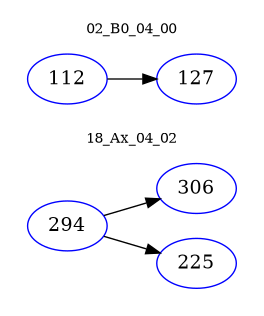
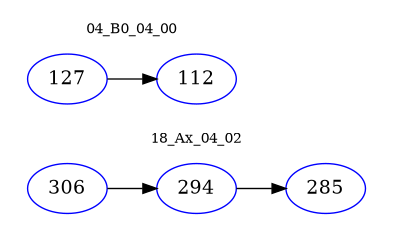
  digraph {
    rankdir=LR
    node [color=blue]
    edge [color=black]
    n1 [label=294]
-   n2 [label=225]
+   n2 [label=285]
    n3 [label=306]
    n4 [label=127]
    n5 [label=112]
    subgraph cluster_1 {
      color=white
      fontsize=10
      label="18_Ax_04_02"
      n1
      n2
      n3
    }
    subgraph cluster_2 {
      color=white
      fontsize=10
-     label="02_B0_04_00"
+     label="04_B0_04_00"
      n4
      n5
    }
    n1 -> n2
-   n1 -> n3
-   n5 -> n4
+   n3 -> n1
+   n4 -> n5
  }
